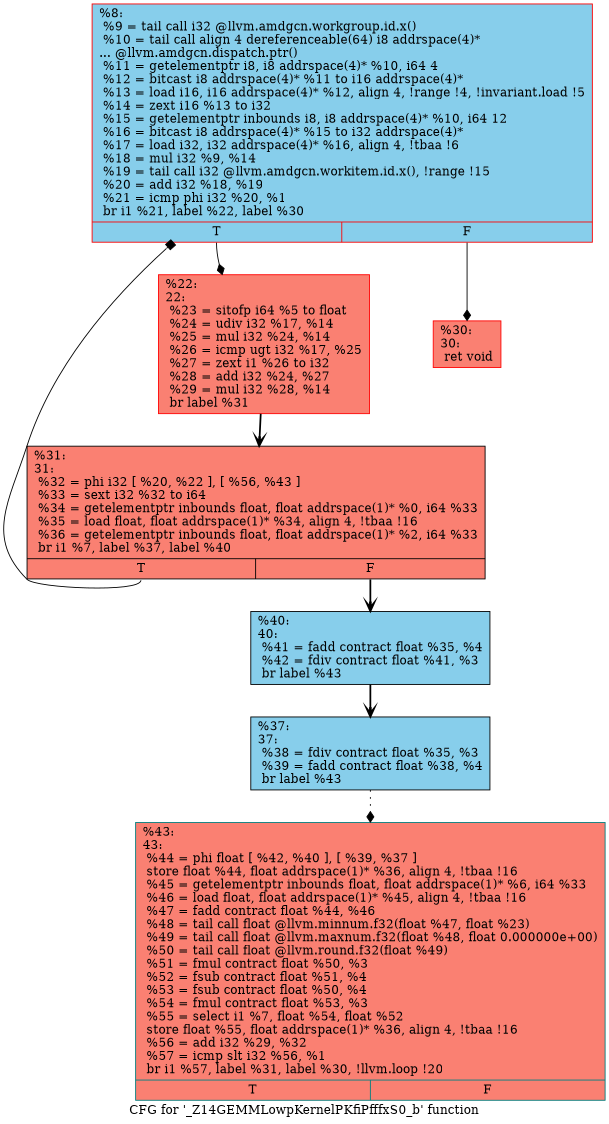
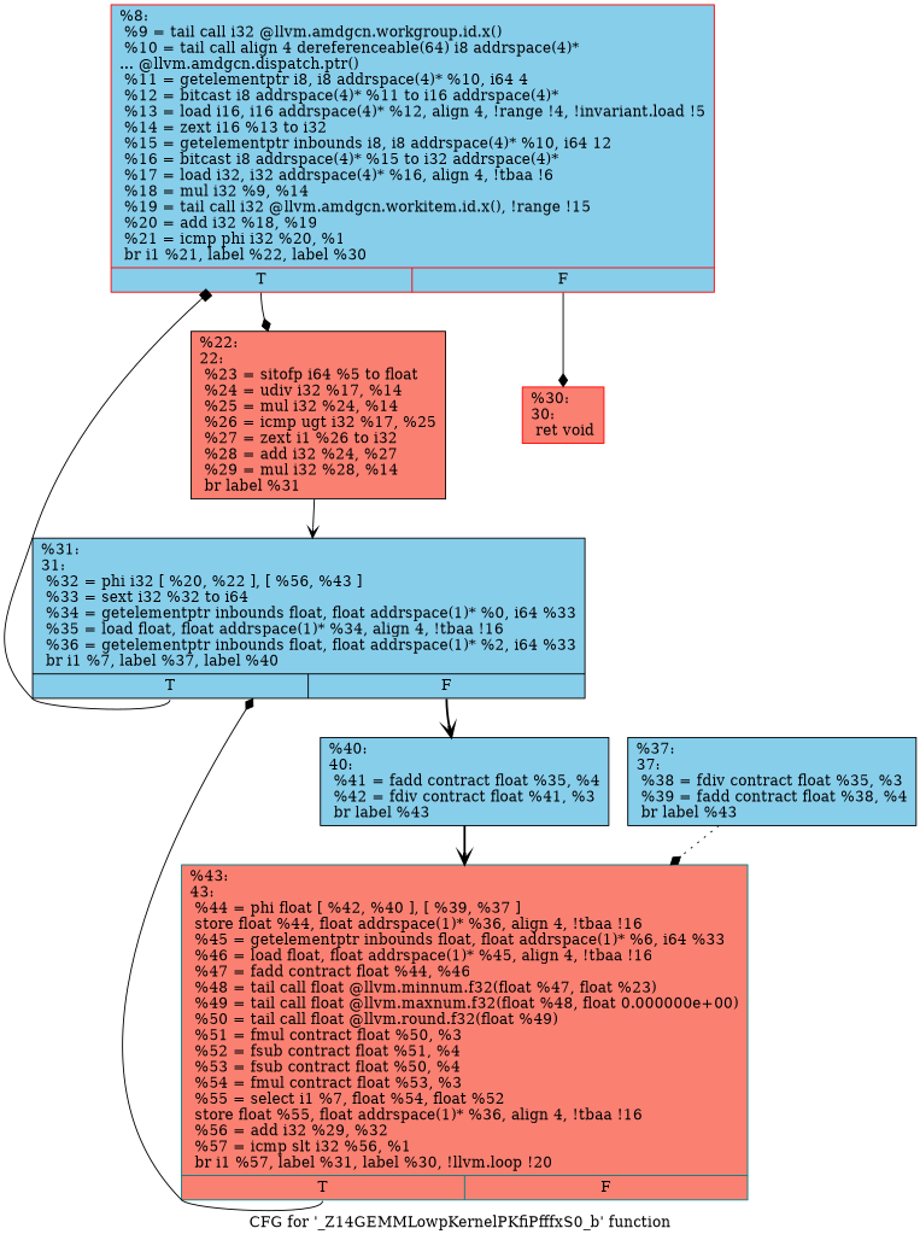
  digraph {
    label="CFG for '_Z14GEMMLowpKernelPKfiPfffxS0_b' function"
    node [color=black fillcolor=salmon shape=record style=filled]
    edge [arrowhead=diamond style=solid]
    n1 [color=red fillcolor=skyblue label="{%8:\l  %9 = tail call i32 @llvm.amdgcn.workgroup.id.x()\l  %10 = tail call align 4 dereferenceable(64) i8 addrspace(4)*\l... @llvm.amdgcn.dispatch.ptr()\l  %11 = getelementptr i8, i8 addrspace(4)* %10, i64 4\l  %12 = bitcast i8 addrspace(4)* %11 to i16 addrspace(4)*\l  %13 = load i16, i16 addrspace(4)* %12, align 4, !range !4, !invariant.load !5\l  %14 = zext i16 %13 to i32\l  %15 = getelementptr inbounds i8, i8 addrspace(4)* %10, i64 12\l  %16 = bitcast i8 addrspace(4)* %15 to i32 addrspace(4)*\l  %17 = load i32, i32 addrspace(4)* %16, align 4, !tbaa !6\l  %18 = mul i32 %9, %14\l  %19 = tail call i32 @llvm.amdgcn.workitem.id.x(), !range !15\l  %20 = add i32 %18, %19\l  %21 = icmp phi i32 %20, %1\l  br i1 %21, label %22, label %30\l|{<s0>T|<s1>F}}"]
-   n2 [color=red label="{%22:\l22:                                               \l  %23 = sitofp i64 %5 to float\l  %24 = udiv i32 %17, %14\l  %25 = mul i32 %24, %14\l  %26 = icmp ugt i32 %17, %25\l  %27 = zext i1 %26 to i32\l  %28 = add i32 %24, %27\l  %29 = mul i32 %28, %14\l  br label %31\l}"]
+   n2 [label="{%22:\l22:                                               \l  %23 = sitofp i64 %5 to float\l  %24 = udiv i32 %17, %14\l  %25 = mul i32 %24, %14\l  %26 = icmp ugt i32 %17, %25\l  %27 = zext i1 %26 to i32\l  %28 = add i32 %24, %27\l  %29 = mul i32 %28, %14\l  br label %31\l}"]
    n3 [color=red label="{%30:\l30:                                               \l  ret void\l}"]
-   n4 [label="{%31:\l31:                                               \l  %32 = phi i32 [ %20, %22 ], [ %56, %43 ]\l  %33 = sext i32 %32 to i64\l  %34 = getelementptr inbounds float, float addrspace(1)* %0, i64 %33\l  %35 = load float, float addrspace(1)* %34, align 4, !tbaa !16\l  %36 = getelementptr inbounds float, float addrspace(1)* %2, i64 %33\l  br i1 %7, label %37, label %40\l|{<s0>T|<s1>F}}"]
+   n4 [fillcolor=skyblue label="{%31:\l31:                                               \l  %32 = phi i32 [ %20, %22 ], [ %56, %43 ]\l  %33 = sext i32 %32 to i64\l  %34 = getelementptr inbounds float, float addrspace(1)* %0, i64 %33\l  %35 = load float, float addrspace(1)* %34, align 4, !tbaa !16\l  %36 = getelementptr inbounds float, float addrspace(1)* %2, i64 %33\l  br i1 %7, label %37, label %40\l|{<s0>T|<s1>F}}"]
    n5 [fillcolor=skyblue label="{%40:\l40:                                               \l  %41 = fadd contract float %35, %4\l  %42 = fdiv contract float %41, %3\l  br label %43\l}"]
    n6 [fillcolor=skyblue label="{%37:\l37:                                               \l  %38 = fdiv contract float %35, %3\l  %39 = fadd contract float %38, %4\l  br label %43\l}"]
    n7 [color=teal label="{%43:\l43:                                               \l  %44 = phi float [ %42, %40 ], [ %39, %37 ]\l  store float %44, float addrspace(1)* %36, align 4, !tbaa !16\l  %45 = getelementptr inbounds float, float addrspace(1)* %6, i64 %33\l  %46 = load float, float addrspace(1)* %45, align 4, !tbaa !16\l  %47 = fadd contract float %44, %46\l  %48 = tail call float @llvm.minnum.f32(float %47, float %23)\l  %49 = tail call float @llvm.maxnum.f32(float %48, float 0.000000e+00)\l  %50 = tail call float @llvm.round.f32(float %49)\l  %51 = fmul contract float %50, %3\l  %52 = fsub contract float %51, %4\l  %53 = fsub contract float %50, %4\l  %54 = fmul contract float %53, %3\l  %55 = select i1 %7, float %54, float %52\l  store float %55, float addrspace(1)* %36, align 4, !tbaa !16\l  %56 = add i32 %29, %32\l  %57 = icmp slt i32 %56, %1\l  br i1 %57, label %31, label %30, !llvm.loop !20\l|{<s0>T|<s1>F}}"]
    n1 -> n2 [tailport=s0]
    n1 -> n3 [tailport=s1]
-   n2 -> n4 [arrowhead=vee style=bold]
+   n2 -> n4 [arrowhead=vee]
    n4 -> n1 [arrowhead=box tailport=s0]
    n4 -> n5 [arrowhead=vee style=bold tailport=s1]
-   n5 -> n6 [arrowhead=vee style=bold]
+   n5 -> n7 [arrowhead=vee style=bold]
    n6 -> n7 [style=dotted]
+   n7 -> n4 [tailport=s0]
  }
